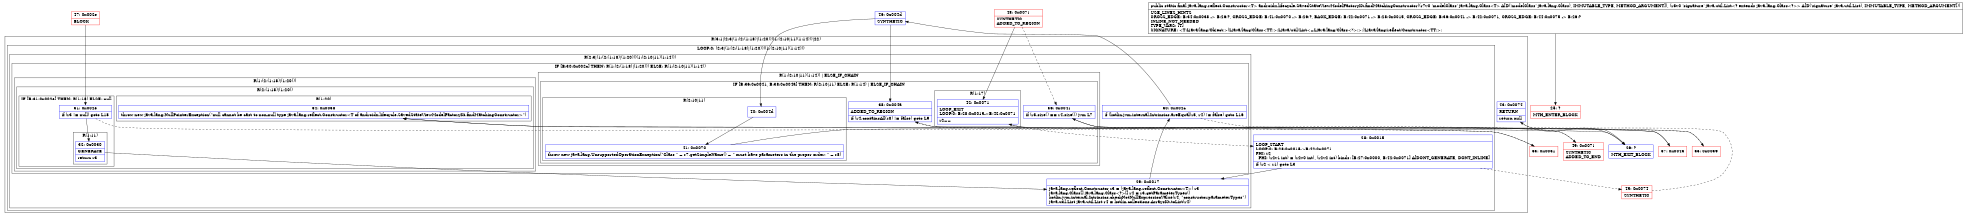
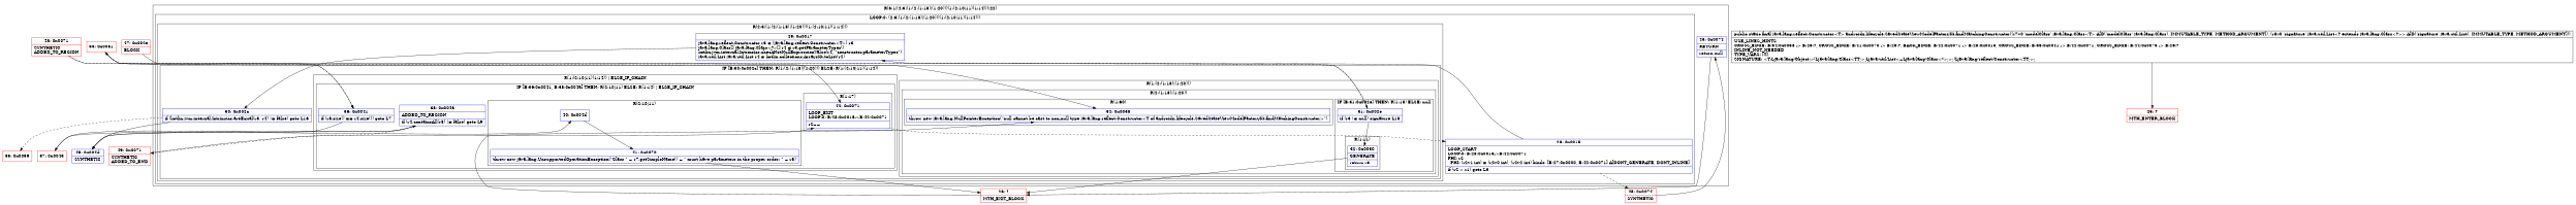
  digraph {
    fontname="DejaVu Serif"
    node [color=blue fontname="DejaVu Serif" shape=record]
    edge [fontname="DejaVu Serif"]
    n1 [label="{32\:\ 0x0030|GENERATE\l|return r3\l}"]
-   n2 [label="{31\:\ 0x002e|if (r3 != null) goto L18\l}"]
+   n2 [label="{31\:\ 0x002e|if (r3 != null) signature L18\l}"]
    n3 [label="{34\:\ 0x0038|throw new java.lang.NullPointerException(\"null cannot be cast to non\-null type java.lang.reflect.Constructor\<T of androidx.lifecycle.SavedStateViewModelFactoryKt.findMatchingConstructor\>\")\l}"]
    n4 [label="{40\:\ 0x004d}"]
    n5 [label="{41\:\ 0x0070|throw new java.lang.UnsupportedOperationException(\"Class \" + r7.getSimpleName() + \" must have parameters in the proper order: \" + r8)\l}"]
    n6 [label="{42\:\ 0x0071|LOOP_EXIT\lLOOP:0: B:28:0x0015\-\>B:42:0x0071\l|r2++\l}"]
-   n7 [label="{36\:\ 0x0041|if (r8.size() == r4.size()) jvm L7\l}"]
+   n7 [label="{36\:\ 0x0041|if (r8.size() == r4.size()) goto L7\l}"]
    n8 [label="{38\:\ 0x004a|ADDED_TO_REGION\l|if (r4.containsAll(r8) != false) goto L9\l}"]
    n9 [label="{30\:\ 0x002c|if (kotlin.jvm.internal.Intrinsics.areEqual(r8, r4) != false) goto L16\l}"]
    n10 [label="{29\:\ 0x0017|java.lang.reflect.Constructor r3 = (java.lang.reflect.Constructor\<T\>) r3\ljava.lang.Class[] java.lang.Class\<?\>[] r4 = r3.getParameterTypes()\lkotlin.jvm.internal.Intrinsics.checkNotNullExpressionValue(r4, \"constructor.parameterTypes\")\ljava.util.List java.util.List r4 = kotlin.collections.ArraysKt.toList(r4)\l}"]
    n11 [label="{28\:\ 0x0015|LOOP_START\lLOOP:0: B:28:0x0015\-\>B:42:0x0071\lPHI: r2 \l  PHI: (r2v1 int) = (r2v0 int), (r2v2 int) binds: [B:27:0x0000, B:42:0x0071] A[DONT_GENERATE, DONT_INLINE]\l|if (r2 \< r1) goto L3\l}"]
    n12 [label="{43\:\ 0x0074|RETURN\l|return null\l}"]
-   n13 [label="{26\:\ ?|MTH_EXIT_BLOCK\l}"]
+   n13 [color=red label="{26\:\ ?|MTH_EXIT_BLOCK\l}"]
    n14 [color=red label="{33\:\ 0x0031}"]
    n15 [color=red label="{37\:\ 0x0043}"]
    n16 [label="{46\:\ 0x004d|SYNTHETIC\l}"]
    n17 [color=red label="{49\:\ 0x0071|SYNTHETIC\lADDED_TO_END\l}"]
    n18 [color=red label="{35\:\ 0x0039}"]
    n19 [color=red label="{45\:\ 0x0074|SYNTHETIC\l}"]
    n20 [color=red label="{47\:\ 0x002e|BLOCK\l}"]
    n21 [color=red label="{48\:\ 0x0071|SYNTHETIC\lADDED_TO_REGION\l}"]
    n22 [color=red label="{25\:\ ?|MTH_ENTER_BLOCK\l}"]
    n23 [label="{public static final java.lang.reflect.Constructor\<T\> androidx.lifecycle.SavedStateViewModelFactoryKt.findMatchingConstructor((r7v0 'modelClass' java.lang.Class\<T\> A[D('modelClass' java.lang.Class), IMMUTABLE_TYPE, METHOD_ARGUMENT]), (r8v0 'signature' java.util.List\<? extends java.lang.Class\<?\>\> A[D('signature' java.util.List), IMMUTABLE_TYPE, METHOD_ARGUMENT]))  | USE_LINES_HINTS\lCROSS_EDGE: B:34:0x0038 \-\> B:26:?, CROSS_EDGE: B:41:0x0070 \-\> B:26:?, BACK_EDGE: B:42:0x0071 \-\> B:28:0x0015, CROSS_EDGE: B:36:0x0041 \-\> B:42:0x0071, CROSS_EDGE: B:44:0x0075 \-\> B:26:?\lINLINE_NOT_NEEDED\lTYPE_VARS: [T]\lSIGNATURE: \<T:Ljava\/lang\/Object;\>(Ljava\/lang\/Class\<TT;\>;Ljava\/util\/List\<+Ljava\/lang\/Class\<*\>;\>;)Ljava\/lang\/reflect\/Constructor\<TT;\>;\l}" color=""]
    subgraph cluster_1 {
      label="R(3:1|(2:3|(1:(2:(1:18)|(1:20)))(1:(2:10|11)(1:14)))|22)"
      n12
      subgraph cluster_2 {
        label="LOOP:0: (2:3|(1:(2:(1:18)|(1:20)))(1:(2:10|11)(1:14)))"
        n11
        subgraph cluster_3 {
          label="R(2:3|(1:(2:(1:18)|(1:20)))(1:(2:10|11)(1:14)))"
          n10
          subgraph cluster_4 {
            label="IF [B:30:0x002c] THEN: R(1:(2:(1:18)|(1:20))) ELSE: R(1:(2:10|11)(1:14))"
            n9
            subgraph cluster_5 {
              label="R(1:(2:(1:18)|(1:20)))"
              subgraph cluster_6 {
                label="R(2:(1:18)|(1:20))"
                subgraph cluster_7 {
                  label="IF [B:31:0x002e] THEN: R(1:18) ELSE: null"
                  n2
                  subgraph cluster_8 {
                    label="R(1:11)"
                    n1
                  }
                }
                subgraph cluster_9 {
-                 label="R(1:20)"
+                 label="R(1:60)"
                  n3
                }
              }
            }
            subgraph cluster_10 {
              label="R(1:(2:10|11)(1:14)) | ELSE_IF_CHAIN\l"
              subgraph cluster_11 {
                label="IF [B:36:0x0041, B:38:0x004a] THEN: R(2:10|11) ELSE: R(1:14) | ELSE_IF_CHAIN\l"
                n7
                n8
                subgraph cluster_12 {
                  label="R(2:10|11)"
                  n4
                  n5
                }
                subgraph cluster_13 {
                  label="R(1:17)"
                  n6
                }
              }
            }
          }
        }
      }
    }
-   n1 -> n10
+   n1 -> n13
    n2 -> n1
    n2 -> n14 [style=dashed]
    n4 -> n5
    n5 -> n13
    n6 -> n11 [style=dashed]
    n7 -> n15
-   n16 -> n8
+   n8 -> n16
    n8 -> n17 [style=dashed]
    n9 -> n16
    n9 -> n18 [style=dashed]
    n10 -> n9
    n11 -> n10
    n11 -> n19 [style=dashed]
    n12 -> n13
    n13 -> n3
    n14 -> n3
    n15 -> n8
    n16 -> n4
    n17 -> n6
-   n18 -> n7
-   n19 -> n12 [style=dashed]
+   n14 -> n7
+   n19 -> n12
    n20 -> n2
    n21 -> n6
    n21 -> n7 [style=dashed]
    n23 -> n22
  }
